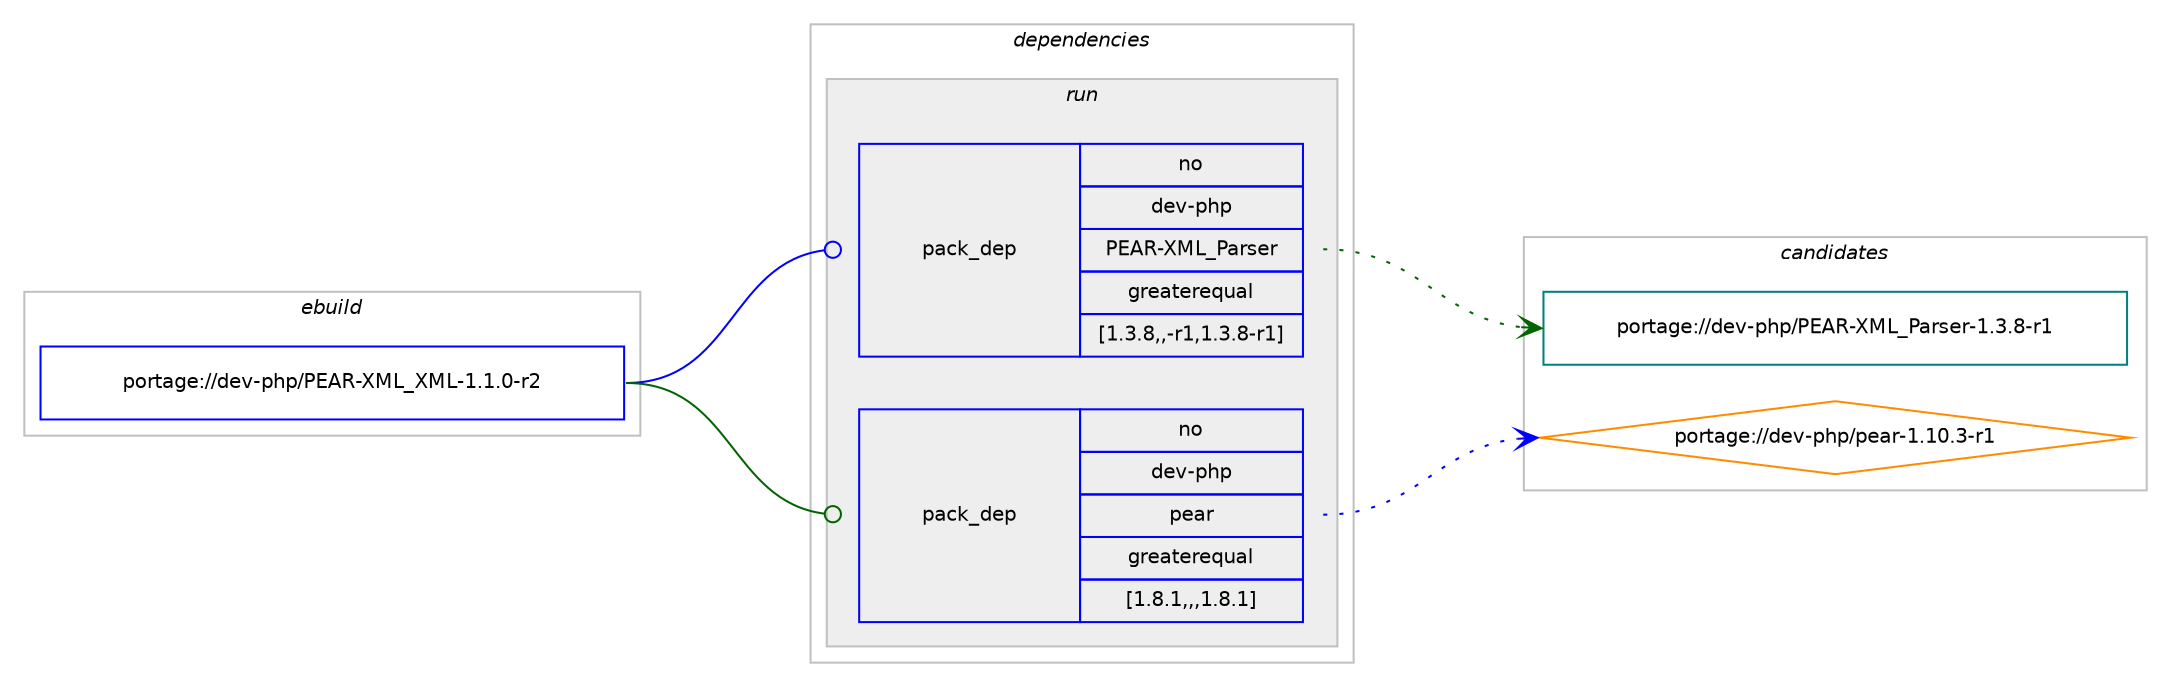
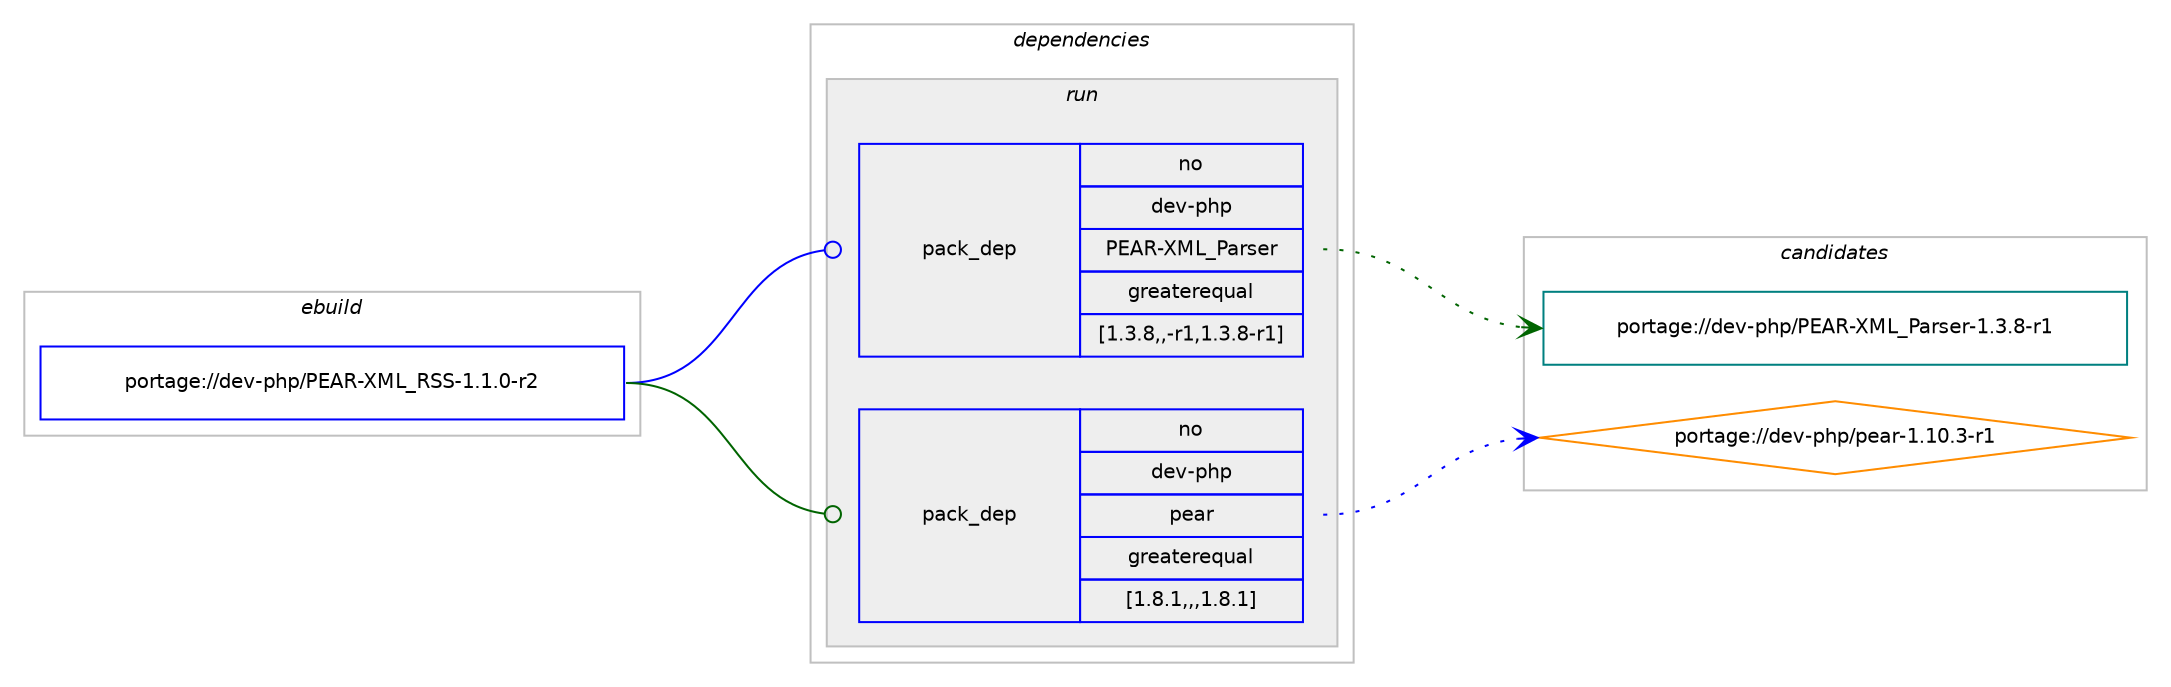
  digraph {
    compound=true
    concentrate=true
    fontname=Helvetica
    fontsize=10
    newrank=true
    rankdir=LR
    ranksep=1.5
    node [color=blue fontname=Helvetica fontsize=10 shape=box]
    edge [arrowhead=odot headport=w style=solid tailport=e weight=20 color=blue]
-   n1 [label="portage://dev-php/PEAR-XML_XML-1.1.0-r2" width=4]
+   n1 [label="portage://dev-php/PEAR-XML_RSS-1.1.0-r2" width=4]
    n2 [label=<<TABLE BORDER="0" CELLBORDER="1" CELLSPACING="0" CELLPADDING="4" WIDTH="220"><TR><TD ROWSPAN="6" CELLPADDING="30">pack_dep</TD></TR><TR><TD WIDTH="110">no</TD></TR><TR><TD>dev-php</TD></TR><TR><TD>PEAR-XML_Parser</TD></TR><TR><TD>greaterequal</TD></TR><TR><TD>[1.3.8,,-r1,1.3.8-r1]</TD></TR></TABLE>> shape=none]
    n3 [label=<<TABLE BORDER="0" CELLBORDER="1" CELLSPACING="0" CELLPADDING="4" WIDTH="220"><TR><TD ROWSPAN="6" CELLPADDING="30">pack_dep</TD></TR><TR><TD WIDTH="110">no</TD></TR><TR><TD>dev-php</TD></TR><TR><TD>pear</TD></TR><TR><TD>greaterequal</TD></TR><TR><TD>[1.8.1,,,1.8.1]</TD></TR></TABLE>> shape=none]
    n4 [color=teal label="portage://dev-php/PEAR-XML_Parser-1.3.8-r1" width=4]
    n5 [color=darkorange label="portage://dev-php/pear-1.10.3-r1" width=4 shape=diamond]
    subgraph cluster_1 {
      color=gray
      label=<<i>ebuild</i>>
      n1
    }
    subgraph cluster_2 {
      color=gray
      label=<<i>dependencies</i>>
      subgraph cluster_3 {
        color=gray
        fillcolor="#eeeeee"
        label=<<i>compile</i>>
        style=filled
      }
      subgraph cluster_4 {
        color=gray
        fillcolor="#eeeeee"
        label=<<i>compile and run</i>>
        style=filled
      }
      subgraph cluster_5 {
        color=gray
        fillcolor="#eeeeee"
        label=<<i>run</i>>
        style=filled
        subgraph sub_6 {
          color=gray
          fillcolor="#eeeeee"
          label=<<i>run</i>>
          style=filled
          n2
        }
        subgraph sub_7 {
          color=gray
          fillcolor="#eeeeee"
          label=<<i>run</i>>
          style=filled
          n3
        }
      }
    }
    subgraph cluster_8 {
      color=gray
      label=<<i>candidates</i>>
      rank=same
      subgraph sub_9 {
        color=black
        label=<<i>candidates</i>>
        nodesep=1
        rank=same
        n4
      }
      subgraph sub_10 {
        color=black
        label=<<i>candidates</i>>
        nodesep=1
        rank=same
        n5
      }
    }
    n1 -> n2
    n1 -> n3 [color=darkgreen]
    n2 -> n4 [arrowhead=vee style=dotted weight=100 color=darkgreen]
    n3 -> n5 [arrowhead=vee style=dotted weight=100]
  }
